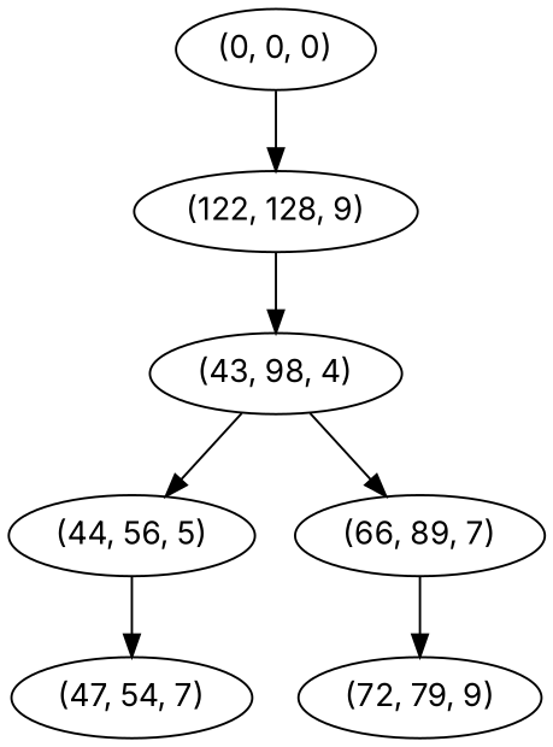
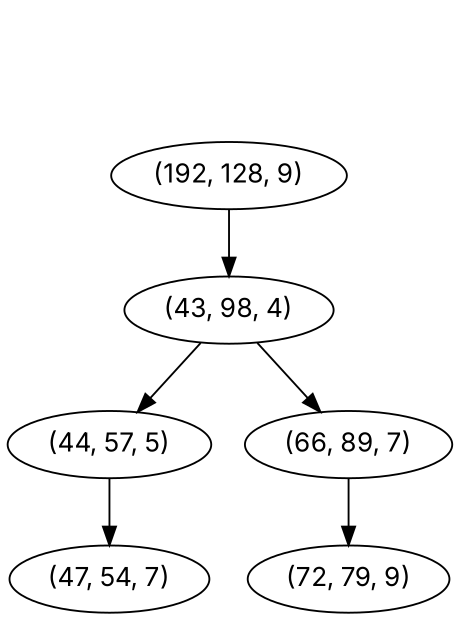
  digraph {
    fontname=Inter
    node [fontname=Inter]
    edge [fontname=Inter]
-   "(0, 0, 0)"
-   "(122, 128, 9)"
+   "(122, 128, 9)" [label="(192, 128, 9)"]
    "(43, 98, 4)"
-   "(44, 56, 5)"
+   "(44, 56, 5)" [label="(44, 57, 5)"]
    "(66, 89, 7)"
    "(47, 54, 7)"
    n7 [label="(72, 79, 9)"]
-   "(0, 0, 0)" -> "(122, 128, 9)"
    "(122, 128, 9)" -> "(43, 98, 4)"
    "(43, 98, 4)" -> "(44, 56, 5)"
    "(43, 98, 4)" -> "(66, 89, 7)"
    "(44, 56, 5)" -> "(47, 54, 7)"
    "(66, 89, 7)" -> n7
  }
